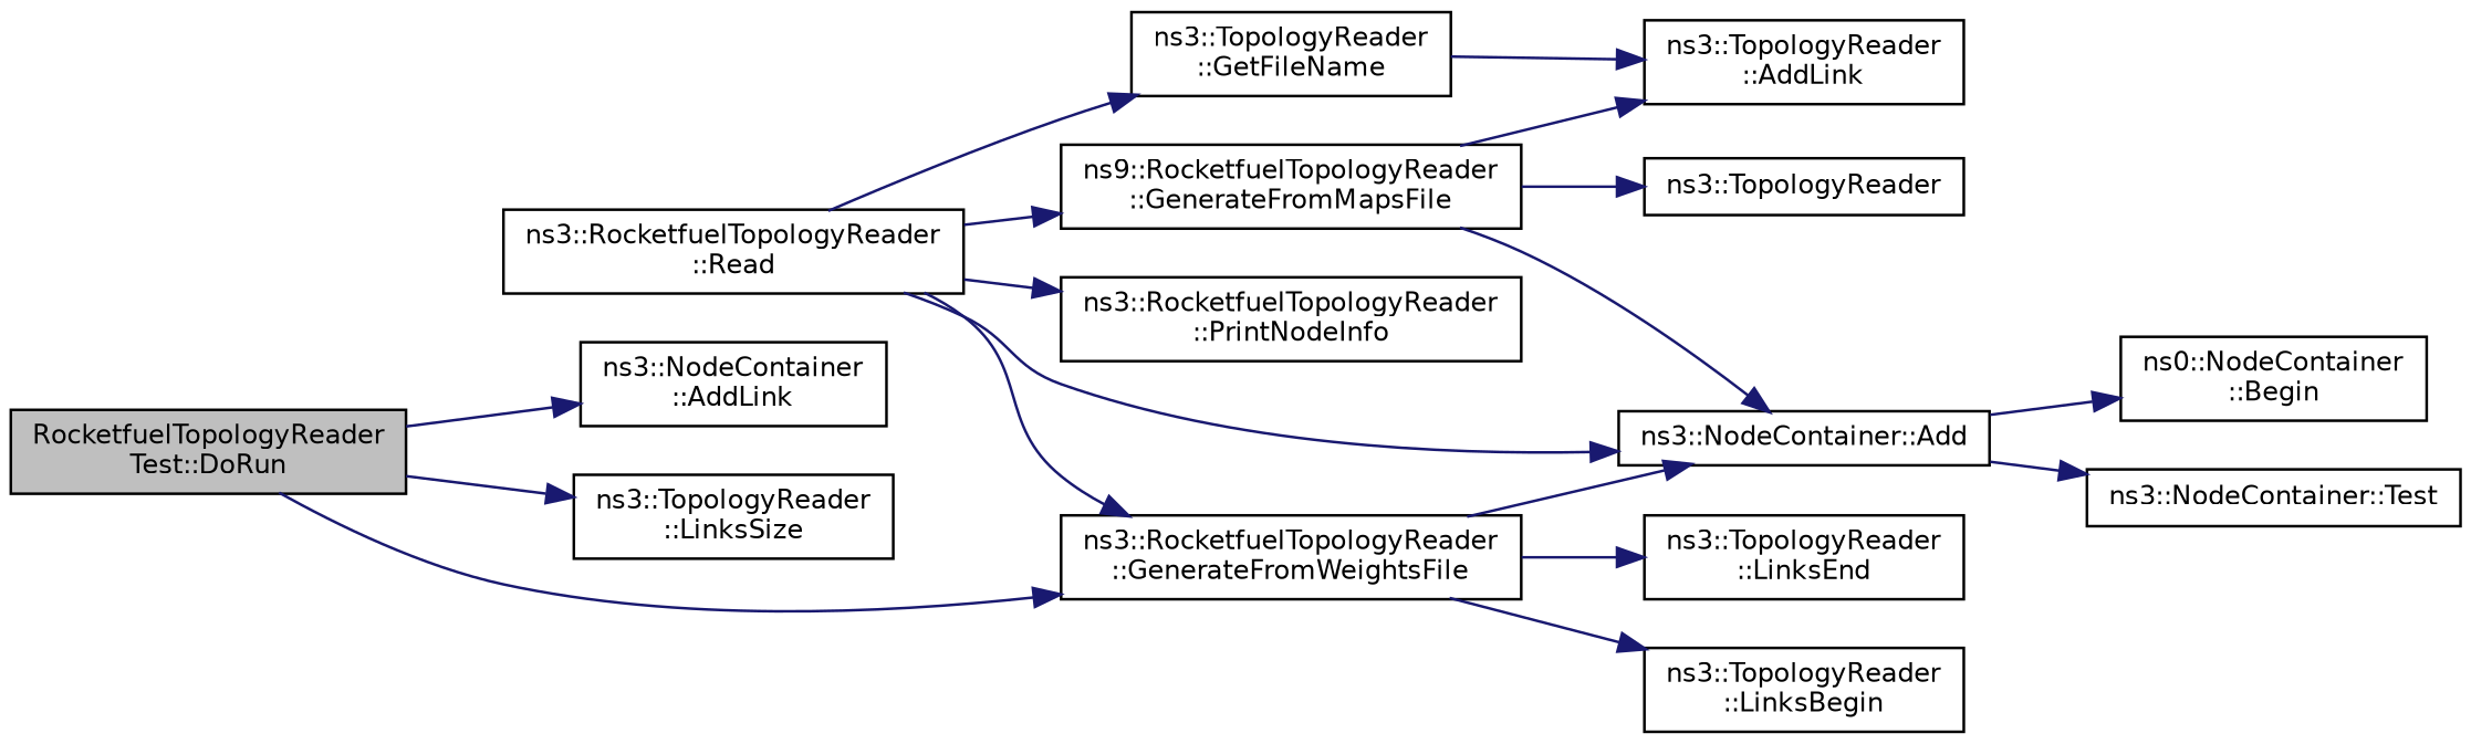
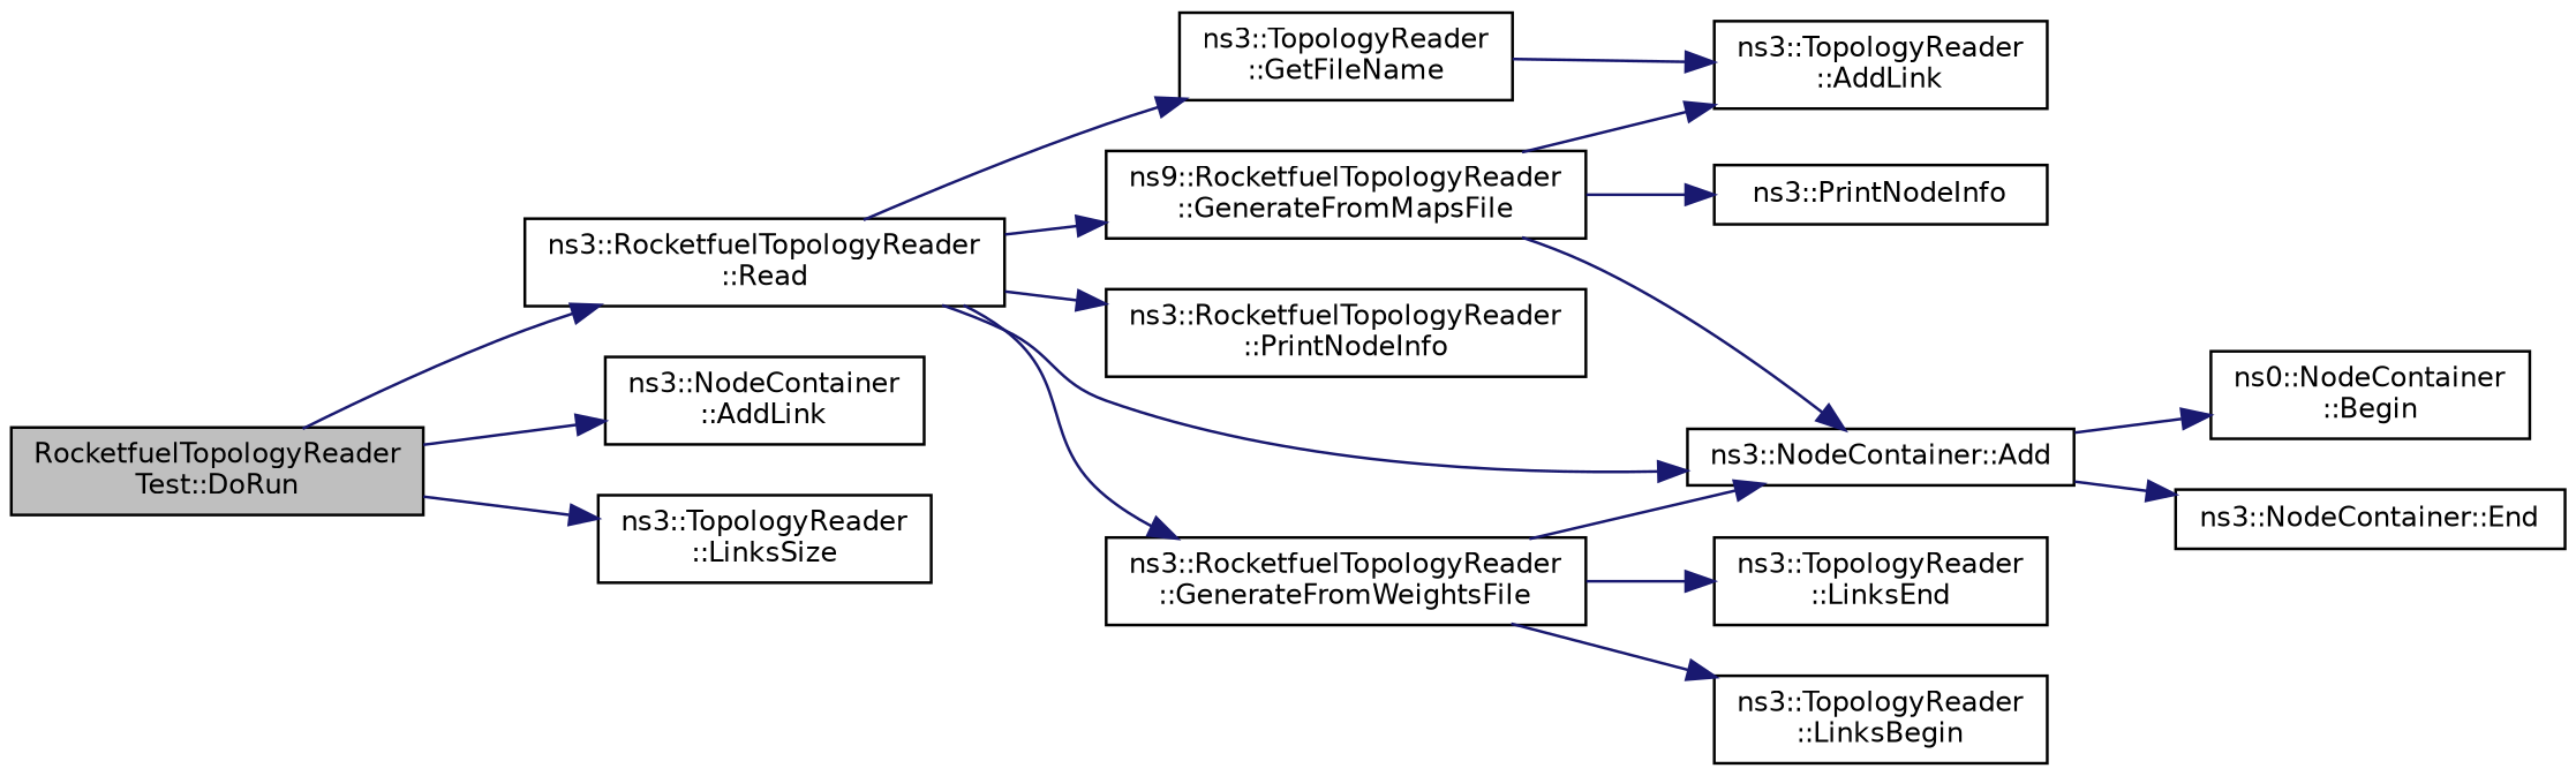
  digraph {
    rankdir=LR
    node [color=black fillcolor=white fontname=Helvetica fontsize=10 shape=record style=filled]
    edge [color=midnightblue fontname=Helvetica fontsize=10 labelfontname=Helvetica labelfontsize=10 style=solid]
    n1 [fillcolor=grey75 fontcolor=black height=0.2 label="RocketfuelTopologyReader\lTest::DoRun" width=0.4]
    n2 [height=0.2 label="ns3::RocketfuelTopologyReader\l::Read" width=0.4]
    n3 [height=0.2 label="ns3::NodeContainer\l::AddLink" width=0.4]
    n4 [height=0.2 label="ns3::TopologyReader\l::LinksSize" width=0.4]
    n5 [height=0.2 label="ns3::TopologyReader\l::GetFileName" width=0.4]
    n6 [height=0.2 label="ns3::RocketfuelTopologyReader\l::PrintNodeInfo" width=0.4]
    n7 [height=0.2 label="ns3::NodeContainer::Add" width=0.4]
    n8 [height=0.2 label="ns9::RocketfuelTopologyReader\l::GenerateFromMapsFile" width=0.4]
    n9 [height=0.2 label="ns3::RocketfuelTopologyReader\l::GenerateFromWeightsFile" width=0.4]
    n10 [height=0.2 label="ns3::TopologyReader\l::AddLink" width=0.4]
    n11 [height=0.2 label="ns0::NodeContainer\l::Begin" width=0.4]
-   n12 [height=0.2 label="ns3::NodeContainer::Test" width=0.4]
-   n13 [height=0.2 label="ns3::TopologyReader" width=0.4]
+   n12 [height=0.2 label="ns3::NodeContainer::End" width=0.4]
+   n13 [height=0.2 label="ns3::PrintNodeInfo" width=0.4]
    n14 [height=0.2 label="ns3::TopologyReader\l::LinksBegin" width=0.4]
    n15 [height=0.2 label="ns3::TopologyReader\l::LinksEnd" width=0.4]
-   n1 -> n9
+   n1 -> n2
    n1 -> n3
    n1 -> n4
    n2 -> n5
    n2 -> n6
    n2 -> n7
    n2 -> n8
    n2 -> n9
    n5 -> n10
    n7 -> n11
    n7 -> n12
    n8 -> n7
    n8 -> n10
    n8 -> n13
    n9 -> n7
    n9 -> n14
    n9 -> n15
  }
